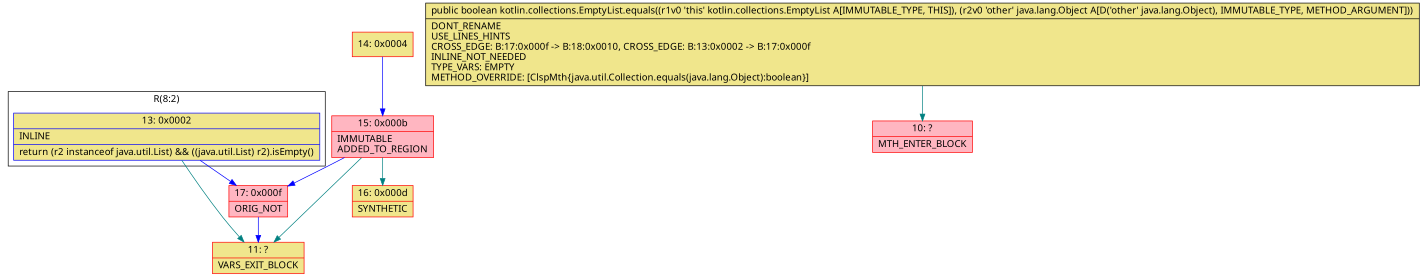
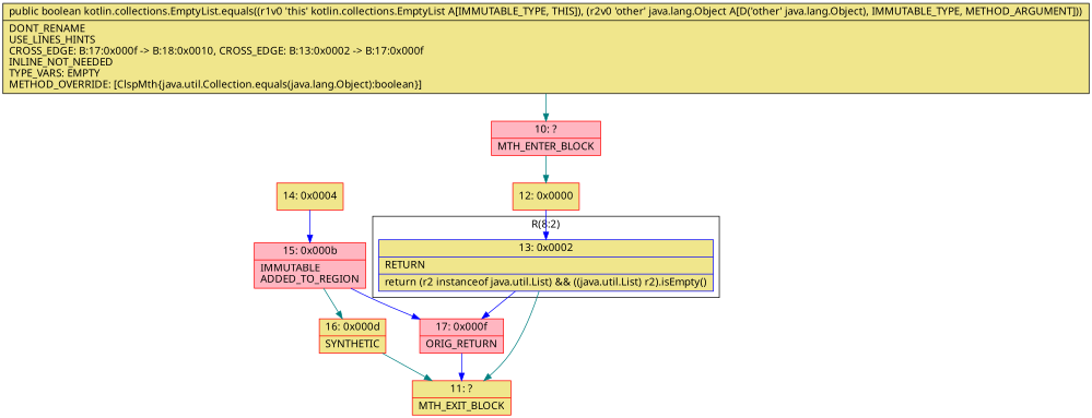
  digraph {
    fontname="Noto Sans"
    node [color=red fillcolor=khaki fontname="Noto Sans" shape=record style=filled]
    edge [color=blue fontname="Noto Sans"]
-   n1 [color=blue label="{13\:\ 0x0002|INLINE\l|return (r2 instanceof java.util.List) && ((java.util.List) r2).isEmpty()\l}"]
-   n2 [fillcolor=lightpink label="{17\:\ 0x000f|ORIG_NOT\l}"]
-   n3 [label="{11\:\ ?|VARS_EXIT_BLOCK\l}"]
+   n1 [color=blue label="{13\:\ 0x0002|RETURN\l|return (r2 instanceof java.util.List) && ((java.util.List) r2).isEmpty()\l}"]
+   n2 [fillcolor=lightpink label="{17\:\ 0x000f|ORIG_RETURN\l}"]
+   n3 [label="{11\:\ ?|MTH_EXIT_BLOCK\l}"]
    n4 [label="{14\:\ 0x0004}"]
    n5 [fillcolor=lightpink label="{15\:\ 0x000b|IMMUTABLE\lADDED_TO_REGION\l}"]
    n6 [fillcolor=lightpink label="{10\:\ ?|MTH_ENTER_BLOCK\l}"]
+   n7 [label="{12\:\ 0x0000}"]
    n8 [label="{16\:\ 0x000d|SYNTHETIC\l}"]
    n9 [label="{public boolean kotlin.collections.EmptyList.equals((r1v0 'this' kotlin.collections.EmptyList A[IMMUTABLE_TYPE, THIS]), (r2v0 'other' java.lang.Object A[D('other' java.lang.Object), IMMUTABLE_TYPE, METHOD_ARGUMENT]))  | DONT_RENAME\lUSE_LINES_HINTS\lCROSS_EDGE: B:17:0x000f \-\> B:18:0x0010, CROSS_EDGE: B:13:0x0002 \-\> B:17:0x000f\lINLINE_NOT_NEEDED\lTYPE_VARS: EMPTY\lMETHOD_OVERRIDE: [ClspMth\{java.util.Collection.equals(java.lang.Object):boolean\}]\l}" color=""]
    subgraph cluster_1 {
      label="R(8:2)"
      n1
    }
    n1 -> n2
    n1 -> n3 [color=teal]
    n2 -> n3
    n4 -> n5
    n5 -> n2
    n5 -> n8 [color=teal]
-   n5 -> n3 [color=teal]
+   n6 -> n7 [color=teal]
+   n7 -> n1
+   n8 -> n3 [color=teal]
    n9 -> n6 [color=teal]
  }
